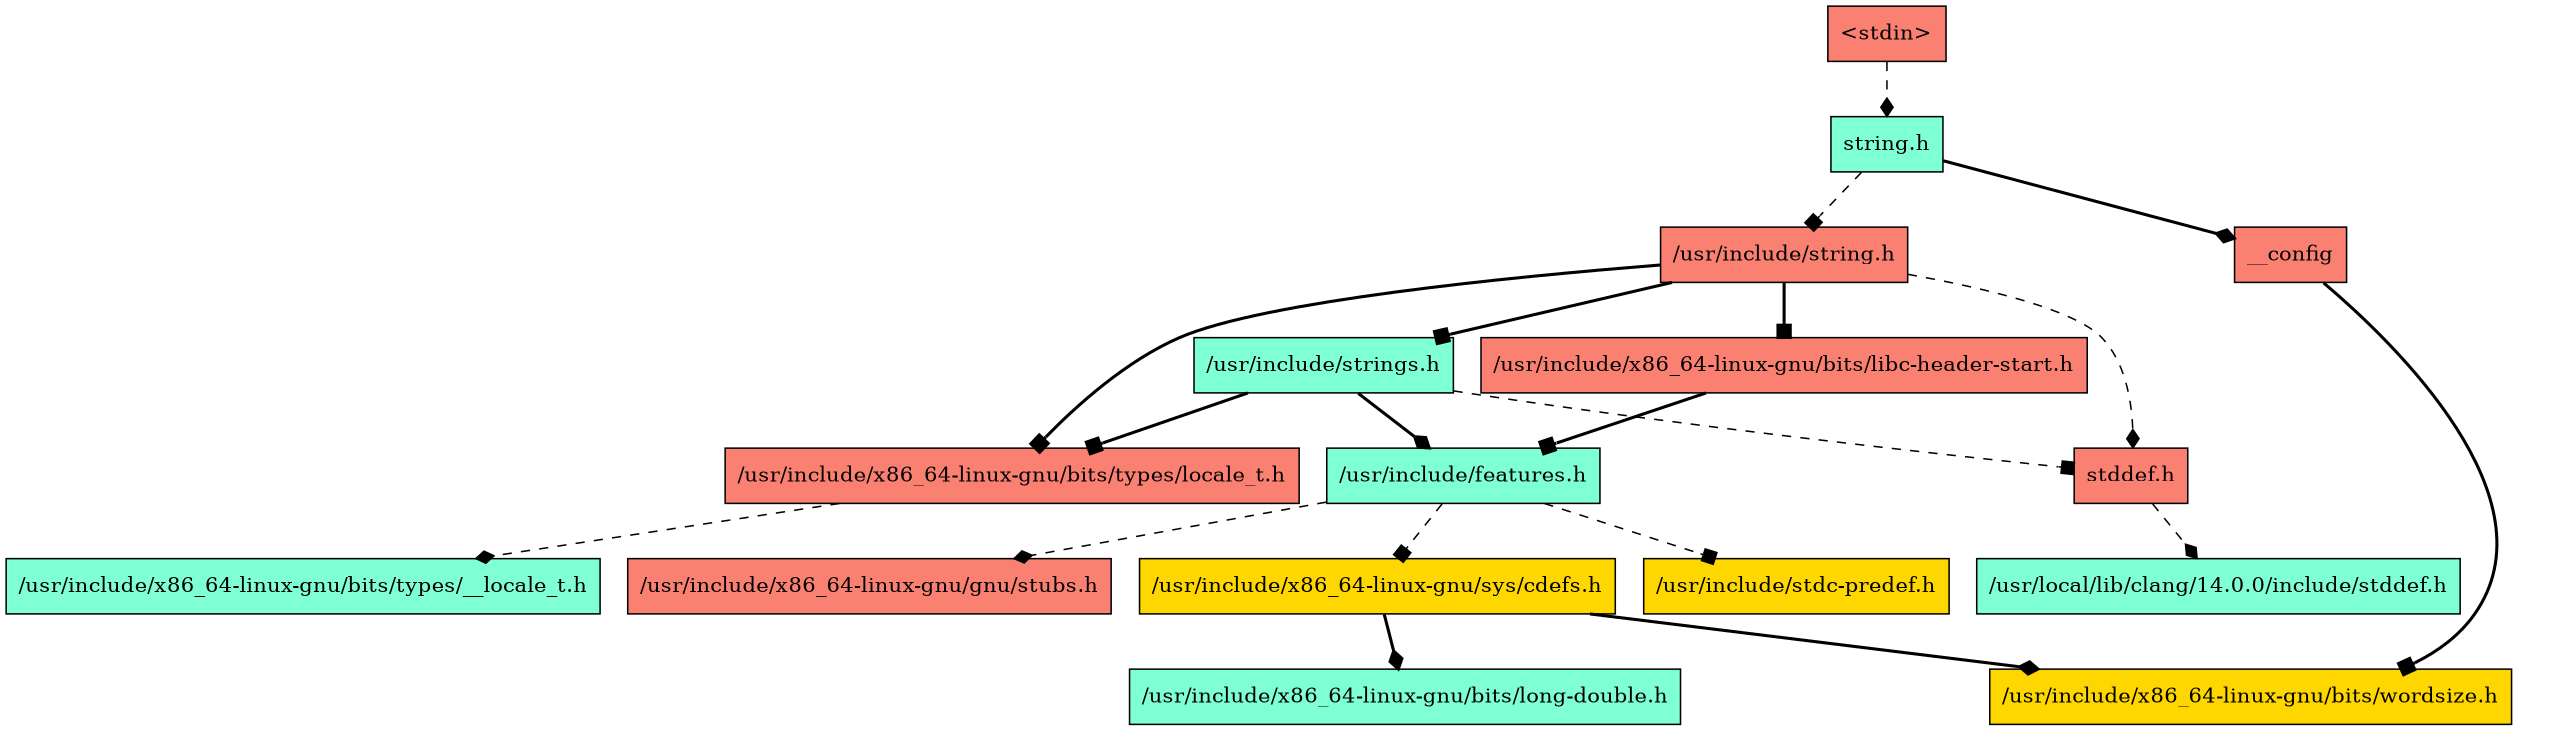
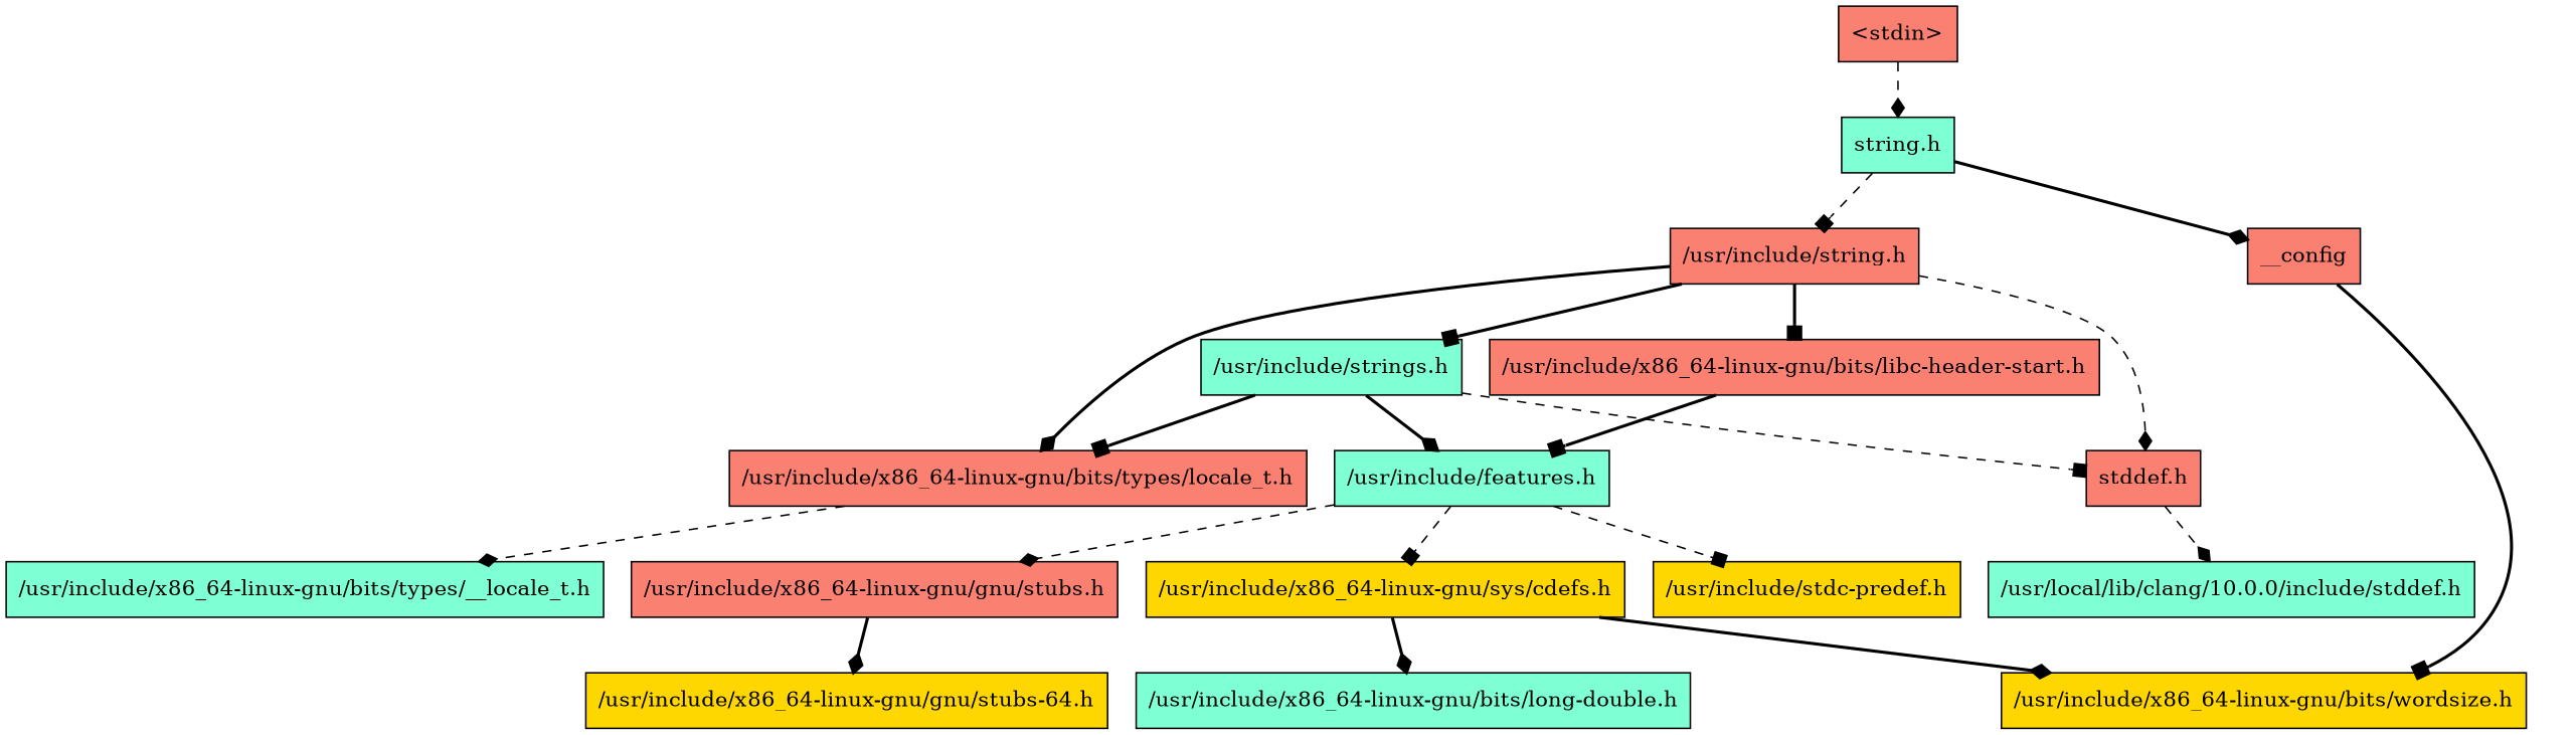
  digraph {
    node [fillcolor=salmon shape=box style=filled]
    edge [arrowhead=diamond style=bold]
    n1 [label="\<stdin\>"]
    n2 [fillcolor=aquamarine label="string.h"]
    n3 [label="/usr/include/string.h"]
    n4 [label=__config]
    n5 [label="/usr/include/x86_64-linux-gnu/bits/libc-header-start.h"]
    n6 [label="stddef.h"]
    n7 [label="/usr/include/x86_64-linux-gnu/bits/types/locale_t.h"]
    n8 [fillcolor=aquamarine label="/usr/include/strings.h"]
    n9 [fillcolor=gold label="/usr/include/x86_64-linux-gnu/bits/wordsize.h"]
    n10 [fillcolor=aquamarine label="/usr/include/features.h"]
-   n11 [fillcolor=aquamarine label="/usr/local/lib/clang/14.0.0/include/stddef.h"]
+   n11 [fillcolor=aquamarine label="/usr/local/lib/clang/10.0.0/include/stddef.h"]
    n12 [fillcolor=aquamarine label="/usr/include/x86_64-linux-gnu/bits/types/__locale_t.h"]
    n13 [fillcolor=gold label="/usr/include/stdc-predef.h"]
    n14 [fillcolor=gold label="/usr/include/x86_64-linux-gnu/sys/cdefs.h"]
    n15 [label="/usr/include/x86_64-linux-gnu/gnu/stubs.h"]
    n16 [fillcolor=aquamarine label="/usr/include/x86_64-linux-gnu/bits/long-double.h"]
+   n17 [fillcolor=gold label="/usr/include/x86_64-linux-gnu/gnu/stubs-64.h"]
    n1 -> n2 [style=dashed]
    n2 -> n3 [arrowhead=box style=dashed]
    n2 -> n4
    n3 -> n5 [arrowhead=box]
    n3 -> n6 [style=dashed]
-   n3 -> n7 [arrowhead=box]
+   n3 -> n7
    n3 -> n8 [arrowhead=box]
    n4 -> n9 [arrowhead=box]
    n5 -> n10 [arrowhead=box]
    n6 -> n11 [style=dashed]
    n7 -> n12 [style=dashed]
    n8 -> n6 [arrowhead=box style=dashed]
    n8 -> n7 [arrowhead=box]
    n8 -> n10
    n10 -> n13 [arrowhead=box style=dashed]
    n10 -> n14 [arrowhead=box style=dashed]
    n10 -> n15 [style=dashed]
    n14 -> n9
    n14 -> n16
+   n15 -> n17
  }
